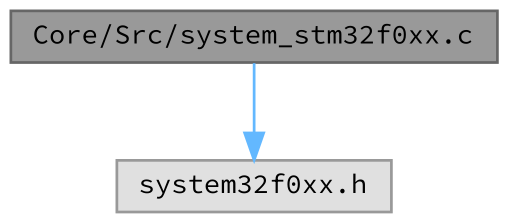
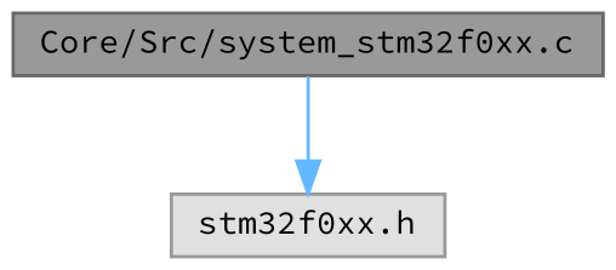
  digraph {
    fontname="Source Code Pro"
    node [fontname="Source Code Pro" fontsize=10 shape=box style=filled]
    n1 [color=gray40 fillcolor=grey60 fontcolor=black height=0.2 label="Core/Src/system_stm32f0xx.c" width=0.4]
-   n2 [color=grey60 fillcolor="#E0E0E0" height=0.2 label="system32f0xx.h" width=0.4]
+   n2 [color=grey60 fillcolor="#E0E0E0" height=0.2 label="stm32f0xx.h" width=0.4]
    n1 -> n2 [color=steelblue1 fontname="Source Code Pro" fontsize=10 labelfontname=Helvetica labelfontsize=10 style=solid]
  }
